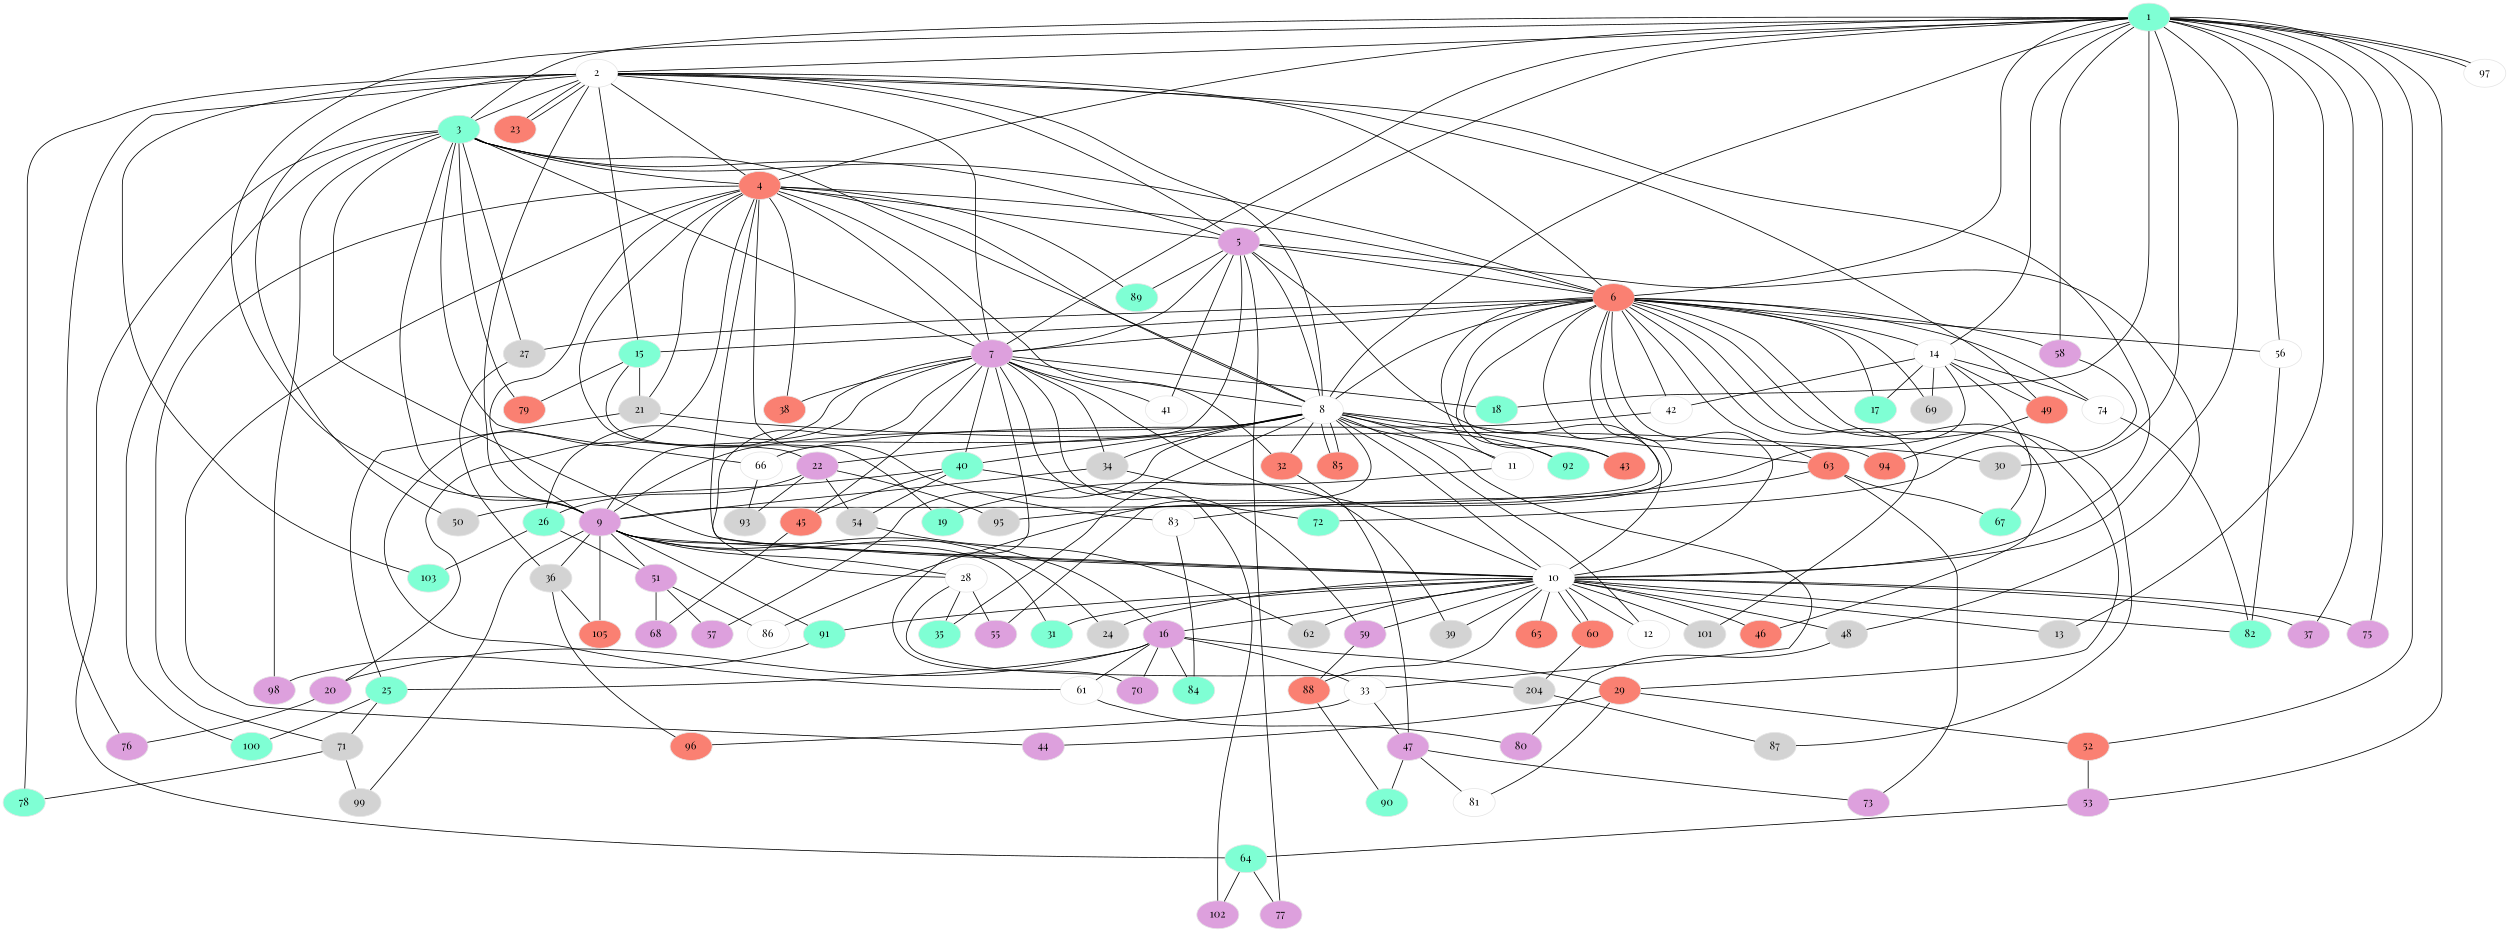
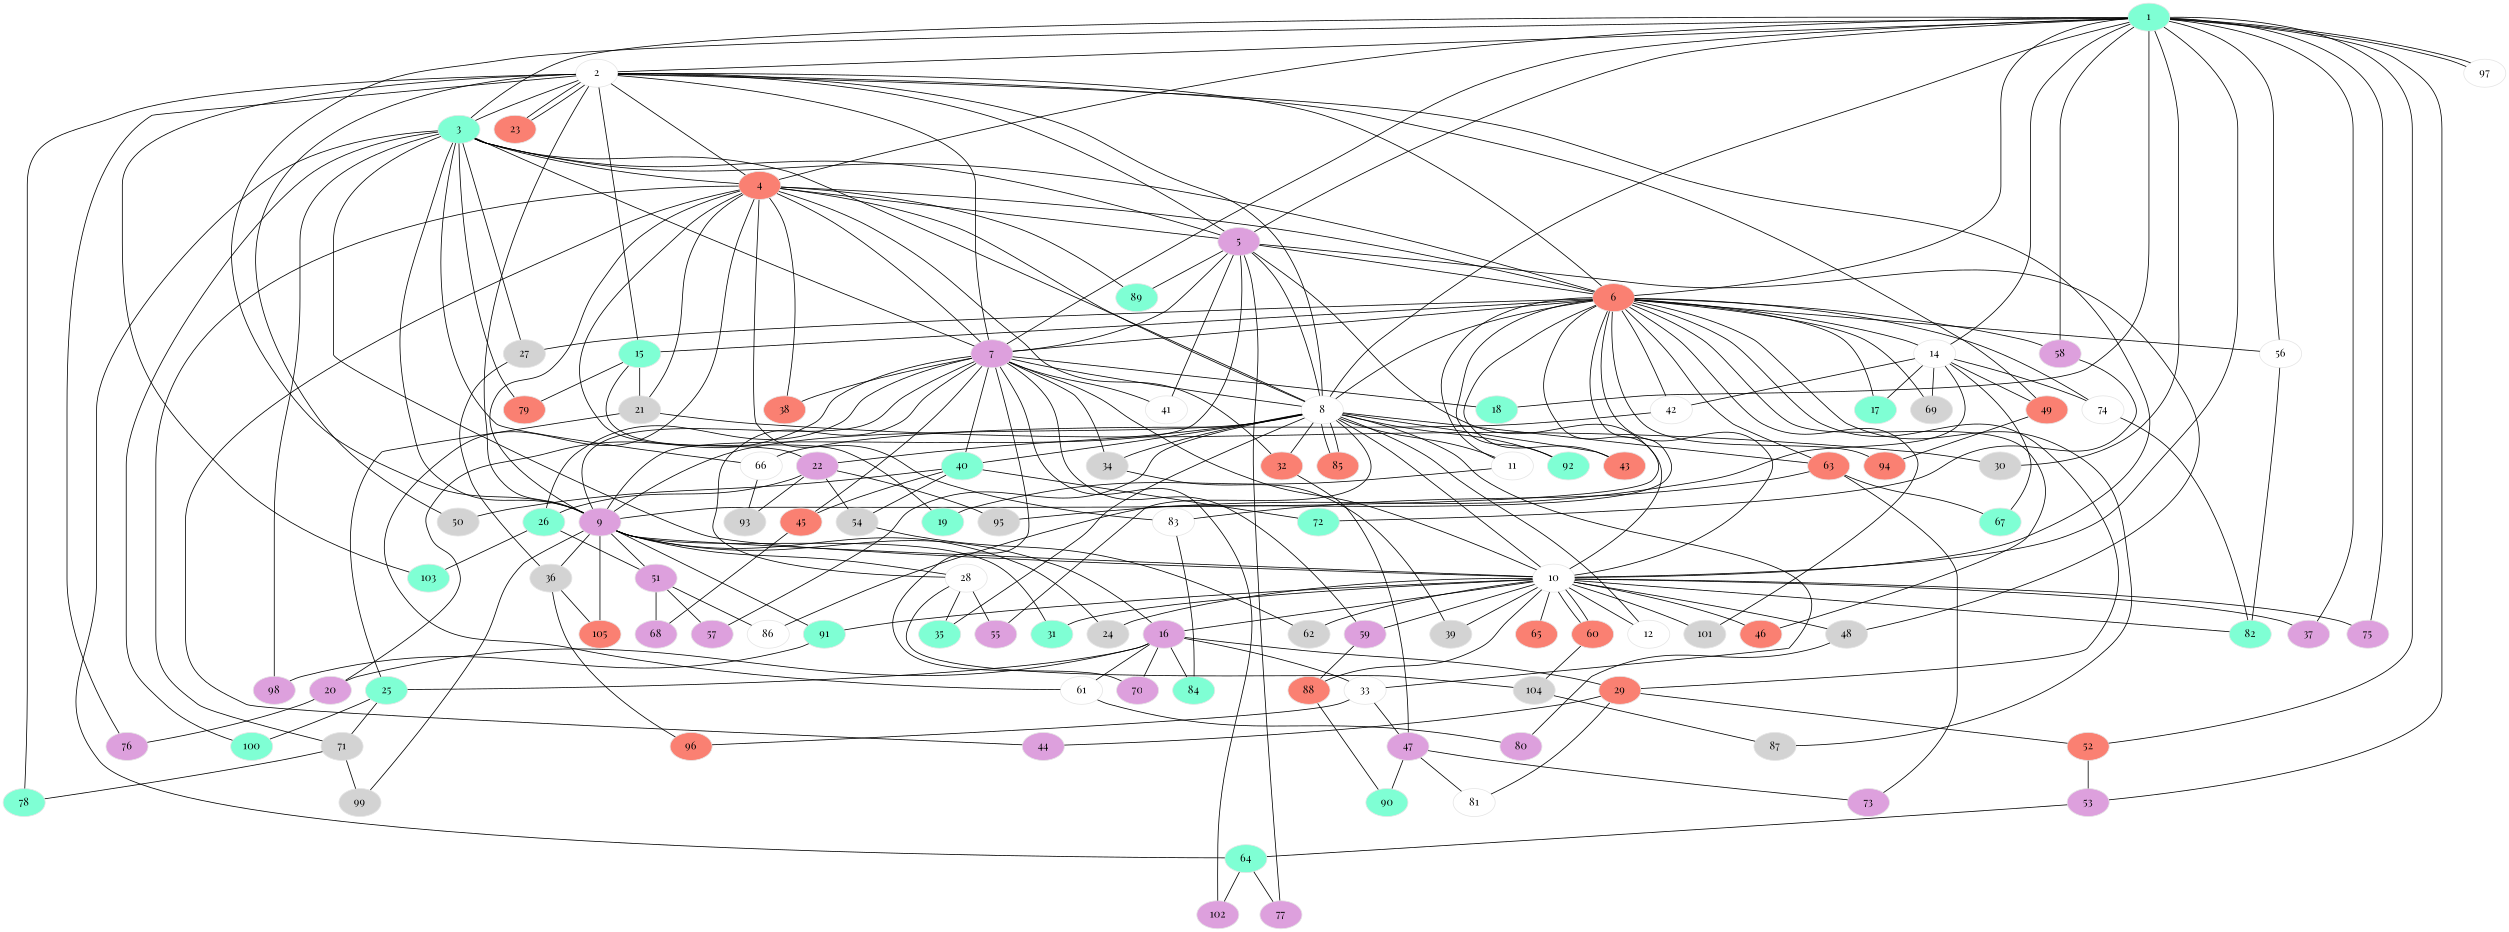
  graph {
    fontname="Playfair Display"
    node [color=gray90 fillcolor=plum fontname="Playfair Display" style=filled]
    edge [fontname="Playfair Display"]
    1 [fillcolor=aquamarine]
    2 [fillcolor=white]
    3 [fillcolor=aquamarine]
    4 [fillcolor=salmon]
    5
    6 [fillcolor=salmon]
    7
    8 [fillcolor=white]
    9
    10 [fillcolor=white]
-   13 [fillcolor=lightgrey]
    14 [fillcolor=white]
    18 [fillcolor=aquamarine]
    30 [fillcolor=lightgrey]
    37
    52 [fillcolor=salmon]
    53
    56 [fillcolor=white]
    58
    75
    97 [fillcolor=white]
    15 [fillcolor=aquamarine]
    23 [fillcolor=salmon]
    49 [fillcolor=salmon]
    50 [fillcolor=lightgrey]
    76
    78 [fillcolor=aquamarine]
    103 [fillcolor=aquamarine]
    27 [fillcolor=lightgrey]
    64 [fillcolor=aquamarine]
    66 [fillcolor=white]
    79 [fillcolor=salmon]
    98
    100 [fillcolor=aquamarine]
    21 [fillcolor=lightgrey]
    22
    32 [fillcolor=salmon]
    38 [fillcolor=salmon]
    44
    61 [fillcolor=white]
    71 [fillcolor=lightgrey]
    83 [fillcolor=white]
    89 [fillcolor=aquamarine]
    41 [fillcolor=white]
    48 [fillcolor=lightgrey]
    77
    11 [fillcolor=white]
    17 [fillcolor=aquamarine]
    29 [fillcolor=salmon]
    42 [fillcolor=white]
    43 [fillcolor=salmon]
    46 [fillcolor=salmon]
    63 [fillcolor=salmon]
    69 [fillcolor=lightgrey]
    74 [fillcolor=white]
    86 [fillcolor=white]
    87 [fillcolor=lightgrey]
    92 [fillcolor=aquamarine]
    94 [fillcolor=salmon]
    101 [fillcolor=lightgrey]
    20
    26 [fillcolor=aquamarine]
    28 [fillcolor=white]
    34 [fillcolor=lightgrey]
    40 [fillcolor=aquamarine]
    45 [fillcolor=salmon]
    59
    70
    102
    12 [fillcolor=white]
    33 [fillcolor=white]
    35 [fillcolor=aquamarine]
    55
    57
    85 [fillcolor=salmon]
    16
    24 [fillcolor=lightgrey]
    31 [fillcolor=aquamarine]
    36 [fillcolor=lightgrey]
    51
    91 [fillcolor=aquamarine]
    99 [fillcolor=lightgrey]
    105 [fillcolor=salmon]
    39 [fillcolor=lightgrey]
    60 [fillcolor=salmon]
    62 [fillcolor=lightgrey]
    65 [fillcolor=salmon]
    82 [fillcolor=aquamarine]
    88 [fillcolor=salmon]
    67 [fillcolor=aquamarine]
    95 [fillcolor=lightgrey]
    72 [fillcolor=aquamarine]
    19 [fillcolor=aquamarine]
    93 [fillcolor=lightgrey]
    25 [fillcolor=aquamarine]
    54 [fillcolor=lightgrey]
    47
    80
    84 [fillcolor=aquamarine]
    81 [fillcolor=white]
    73
-   104 [fillcolor=lightgrey label=204]
+   104 [fillcolor=lightgrey]
    68
    96 [fillcolor=salmon]
    90 [fillcolor=aquamarine]
    1 -- 2
    1 -- 3
    1 -- 4
    1 -- 5
    1 -- 6
    1 -- 7
    1 -- 8
    1 -- 9
    1 -- 10
-   1 -- 13
    1 -- 14
    1 -- 18
    1 -- 30
    1 -- 37
    1 -- 52
    1 -- 53
    1 -- 56
    1 -- 58
    1 -- 75
    1 -- 97
    1 -- 97
    2 -- 3
    2 -- 4
    2 -- 5
    2 -- 6
    2 -- 7
    2 -- 8
    2 -- 9
    2 -- 10
    2 -- 15
    2 -- 23
    2 -- 23
    2 -- 49
    2 -- 50
    2 -- 76
    2 -- 78
    2 -- 103
    3 -- 4
    3 -- 5
    3 -- 6
    3 -- 7
    3 -- 8
    3 -- 9
    3 -- 10
    3 -- 27
    3 -- 64
    3 -- 66
    3 -- 79
    3 -- 98
    3 -- 100
    4 -- 5
    4 -- 6
    4 -- 7
    4 -- 8
    4 -- 9
-   4 -- 10
    4 -- 21
    4 -- 22
    4 -- 32
    4 -- 38
    4 -- 44
    4 -- 61
    4 -- 71
    4 -- 83
    4 -- 89
    5 -- 6
    5 -- 7
    5 -- 8
    5 -- 9
    5 -- 10
    5 -- 89
    5 -- 41
    5 -- 48
    5 -- 77
    6 -- 7
    6 -- 8
    6 -- 9
    6 -- 10
    6 -- 14
    6 -- 56
    6 -- 58
    6 -- 15
    6 -- 27
    6 -- 11
    6 -- 17
    6 -- 29
    6 -- 42
    6 -- 43
    6 -- 46
    6 -- 63
    6 -- 69
    6 -- 74
    6 -- 86
    6 -- 87
    6 -- 92
    6 -- 94
    6 -- 101
    7 -- 8
-   34 -- 9
+   7 -- 9
    7 -- 10
    7 -- 18
    7 -- 38
    7 -- 41
    7 -- 20
    7 -- 26
    7 -- 28
    7 -- 34
    7 -- 40
    7 -- 45
    7 -- 59
    7 -- 70
    7 -- 102
    8 -- 9
    8 -- 10
    8 -- 22
    8 -- 32
    8 -- 11
    8 -- 43
    8 -- 63
    8 -- 92
    8 -- 34
    8 -- 40
    8 -- 12
    8 -- 33
    8 -- 35
    8 -- 55
    8 -- 57
    8 -- 85
    8 -- 85
    9 -- 10
    9 -- 28
    9 -- 16
    9 -- 24
    9 -- 31
    9 -- 36
    9 -- 51
    9 -- 91
    9 -- 99
    9 -- 105
-   10 -- 13
    10 -- 37
    10 -- 75
    10 -- 48
    10 -- 46
    10 -- 101
    10 -- 59
    10 -- 12
    10 -- 16
    10 -- 24
    10 -- 31
    10 -- 91
    10 -- 39
    10 -- 60
    10 -- 60
    10 -- 62
    10 -- 65
    10 -- 82
    10 -- 88
    14 -- 49
    14 -- 17
    14 -- 42
    14 -- 69
    14 -- 74
    14 -- 67
    14 -- 95
    52 -- 53
    53 -- 64
    56 -- 82
    58 -- 72
    15 -- 79
    15 -- 21
    15 -- 19
    49 -- 94
    27 -- 36
    64 -- 77
    64 -- 102
    66 -- 93
    21 -- 30
    21 -- 25
    22 -- 26
    22 -- 95
    22 -- 93
    22 -- 54
    32 -- 47
    61 -- 80
    71 -- 78
    71 -- 99
    83 -- 84
    48 -- 80
    11 -- 19
    29 -- 52
    29 -- 44
    29 -- 81
    42 -- 66
    63 -- 83
    63 -- 67
    63 -- 73
    74 -- 82
    20 -- 76
    26 -- 103
    26 -- 51
    28 -- 35
    28 -- 55
    28 -- 104
    34 -- 39
    40 -- 50
    40 -- 45
    40 -- 72
    40 -- 54
    45 -- 68
    59 -- 88
    33 -- 47
    33 -- 96
    16 -- 61
    16 -- 29
    16 -- 20
    16 -- 70
    16 -- 33
    16 -- 25
    16 -- 84
    36 -- 105
    36 -- 96
    51 -- 86
    51 -- 57
    51 -- 68
    91 -- 98
    60 -- 104
    88 -- 90
    25 -- 100
    25 -- 71
    54 -- 62
    47 -- 81
    47 -- 73
    47 -- 90
    104 -- 87
  }
